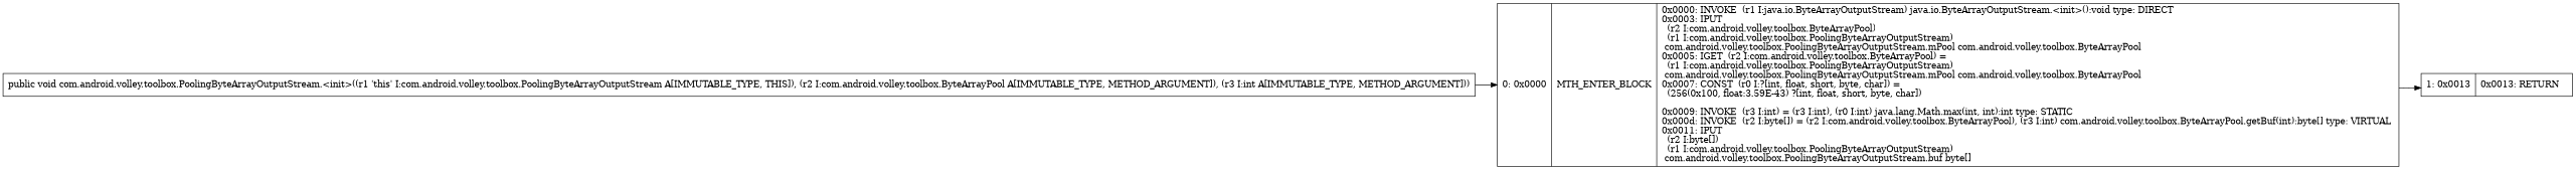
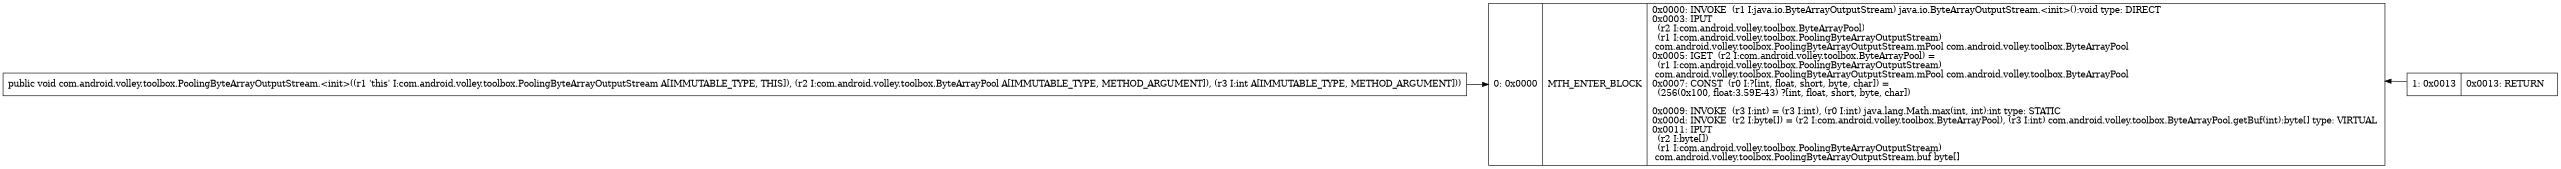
  digraph {
    rankdir=LR
    node [shape=record]
    n1 [label="{0\:\ 0x0000|MTH_ENTER_BLOCK\l|0x0000: INVOKE  (r1 I:java.io.ByteArrayOutputStream) java.io.ByteArrayOutputStream.\<init\>():void type: DIRECT \l0x0003: IPUT  \l  (r2 I:com.android.volley.toolbox.ByteArrayPool)\l  (r1 I:com.android.volley.toolbox.PoolingByteArrayOutputStream)\l com.android.volley.toolbox.PoolingByteArrayOutputStream.mPool com.android.volley.toolbox.ByteArrayPool \l0x0005: IGET  (r2 I:com.android.volley.toolbox.ByteArrayPool) = \l  (r1 I:com.android.volley.toolbox.PoolingByteArrayOutputStream)\l com.android.volley.toolbox.PoolingByteArrayOutputStream.mPool com.android.volley.toolbox.ByteArrayPool \l0x0007: CONST  (r0 I:?[int, float, short, byte, char]) = \l  (256(0x100, float:3.59E\-43) ?[int, float, short, byte, char])\l \l0x0009: INVOKE  (r3 I:int) = (r3 I:int), (r0 I:int) java.lang.Math.max(int, int):int type: STATIC \l0x000d: INVOKE  (r2 I:byte[]) = (r2 I:com.android.volley.toolbox.ByteArrayPool), (r3 I:int) com.android.volley.toolbox.ByteArrayPool.getBuf(int):byte[] type: VIRTUAL \l0x0011: IPUT  \l  (r2 I:byte[])\l  (r1 I:com.android.volley.toolbox.PoolingByteArrayOutputStream)\l com.android.volley.toolbox.PoolingByteArrayOutputStream.buf byte[] \l}"]
    n2 [label="{1\:\ 0x0013|0x0013: RETURN   \l}"]
    n3 [label="{public void com.android.volley.toolbox.PoolingByteArrayOutputStream.\<init\>((r1 'this' I:com.android.volley.toolbox.PoolingByteArrayOutputStream A[IMMUTABLE_TYPE, THIS]), (r2 I:com.android.volley.toolbox.ByteArrayPool A[IMMUTABLE_TYPE, METHOD_ARGUMENT]), (r3 I:int A[IMMUTABLE_TYPE, METHOD_ARGUMENT])) }"]
-   n1 -> n2
+   n2 -> n1
    n3 -> n1
  }
